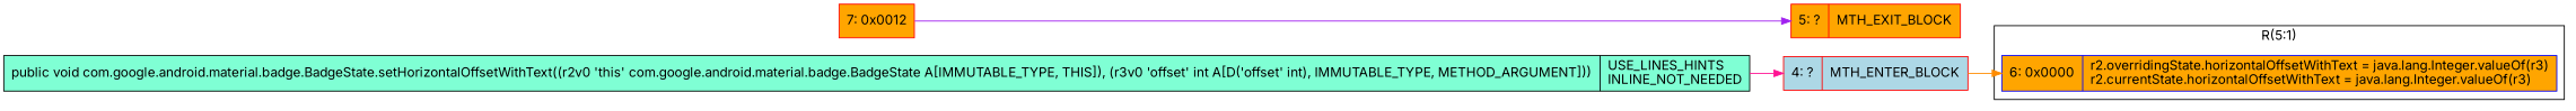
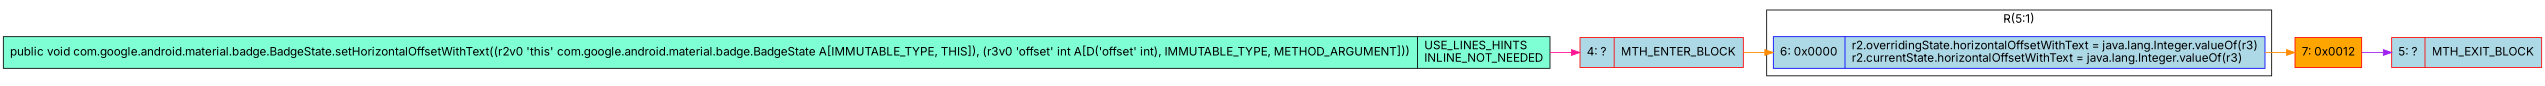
  digraph {
    fontname=Inter
    rankdir=LR
    node [color=red fillcolor=lightblue fontname=Inter shape=record style=filled]
    edge [color=darkorange fontname=Inter]
-   n1 [color=blue fillcolor=orange label="{6\:\ 0x0000|r2.overridingState.horizontalOffsetWithText = java.lang.Integer.valueOf(r3)\lr2.currentState.horizontalOffsetWithText = java.lang.Integer.valueOf(r3)\l}"]
+   n1 [color=blue label="{6\:\ 0x0000|r2.overridingState.horizontalOffsetWithText = java.lang.Integer.valueOf(r3)\lr2.currentState.horizontalOffsetWithText = java.lang.Integer.valueOf(r3)\l}"]
    n2 [fillcolor=orange label="{7\:\ 0x0012}"]
-   n3 [fillcolor=orange label="{5\:\ ?|MTH_EXIT_BLOCK\l}"]
+   n3 [label="{5\:\ ?|MTH_EXIT_BLOCK\l}"]
    n4 [label="{4\:\ ?|MTH_ENTER_BLOCK\l}"]
    n5 [fillcolor=aquamarine label="{public void com.google.android.material.badge.BadgeState.setHorizontalOffsetWithText((r2v0 'this' com.google.android.material.badge.BadgeState A[IMMUTABLE_TYPE, THIS]), (r3v0 'offset' int A[D('offset' int), IMMUTABLE_TYPE, METHOD_ARGUMENT]))  | USE_LINES_HINTS\lINLINE_NOT_NEEDED\l}" color=""]
    subgraph cluster_1 {
      label="R(5:1)"
      n1
    }
+   n1 -> n2
    n2 -> n3 [color=purple]
    n4 -> n1
    n5 -> n4 [color=deeppink]
  }
